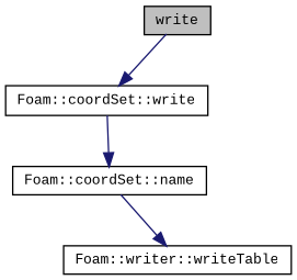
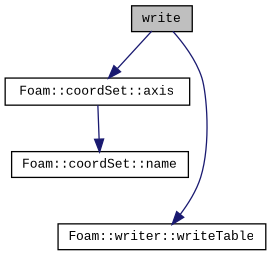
  digraph {
    fontname="Liberation Mono"
    rankdir=TB
    node [color=black fontname="Liberation Mono" fontsize=10 shape=record]
    edge [color=midnightblue fontname="Liberation Mono" fontsize=10 labelfontname=FreeSans labelfontsize=10 style=solid]
    n1 [fillcolor=grey75 fontcolor=black height=0.2 label=write style=filled width=0.4]
-   n2 [height=0.2 label="Foam::coordSet::write" width=0.4]
+   n2 [height=0.2 label="Foam::coordSet::axis" width=0.4]
    n3 [height=0.2 label="Foam::writer::writeTable" width=0.4]
    n4 [height=0.2 label="Foam::coordSet::name" width=0.4]
    n1 -> n2
-   n4 -> n3
+   n1 -> n3
    n2 -> n4
  }
